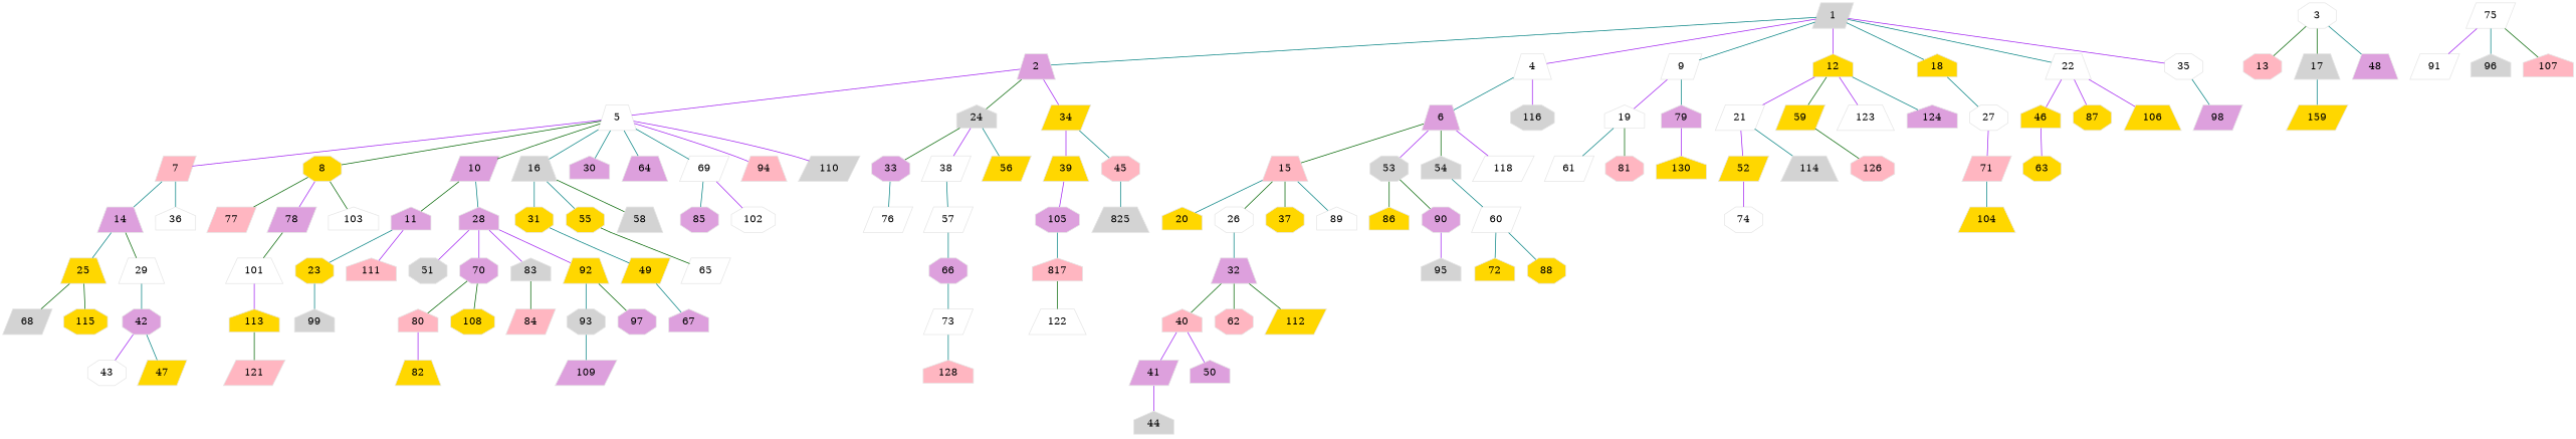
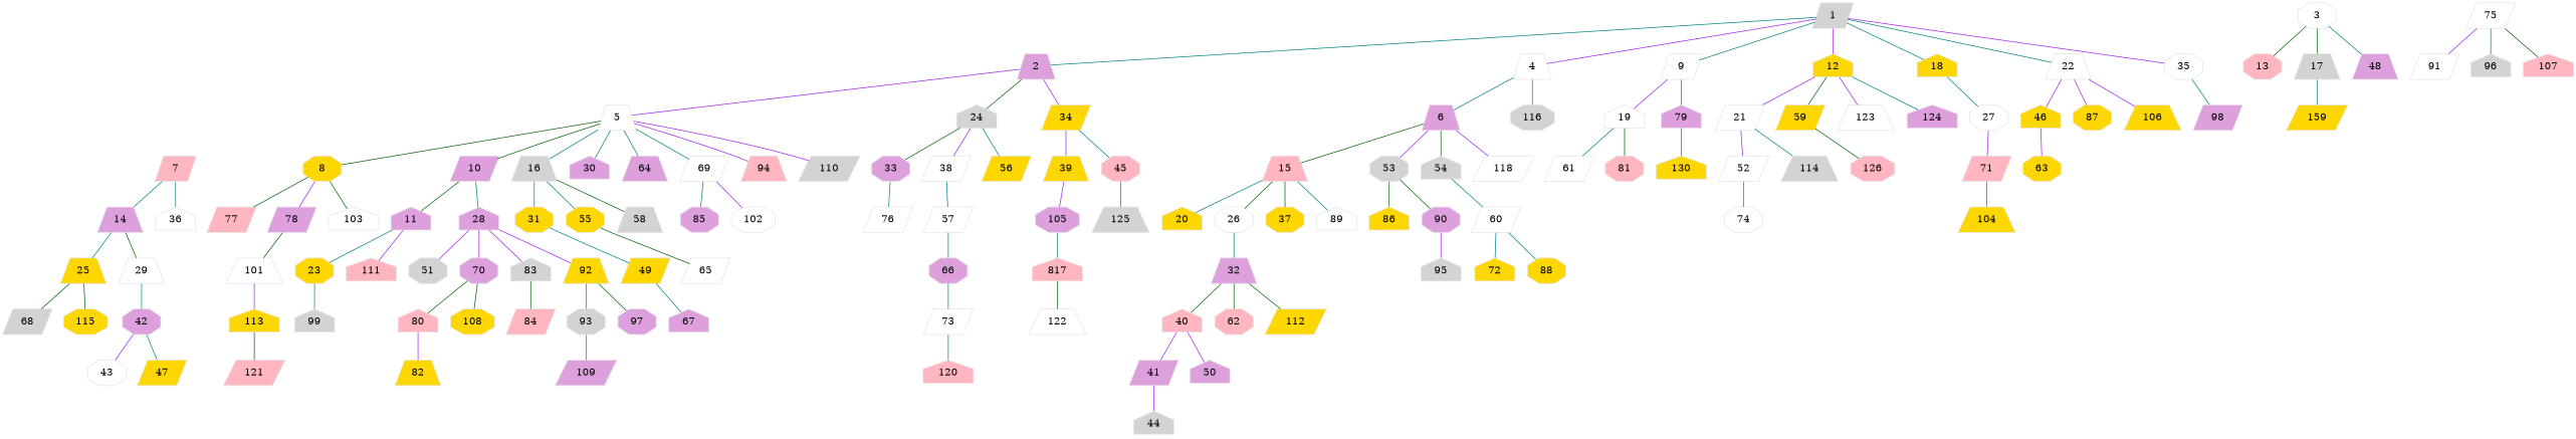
  graph {
    node [color=gray90 fillcolor=white shape=parallelogram style=filled]
    edge [color=teal]
    1 [fillcolor=lightgrey]
    2 [fillcolor=plum shape=trapezium]
    4 [shape=trapezium]
    9
    12 [fillcolor=gold shape=house]
    18 [fillcolor=gold shape=house]
    22 [shape=trapezium]
    35 [shape=octagon]
    5 [shape=trapezium]
    24 [fillcolor=lightgrey shape=house]
    34 [fillcolor=gold]
    6 [fillcolor=plum shape=trapezium]
    116 [fillcolor=lightgrey shape=octagon]
    19 [shape=house]
    79 [fillcolor=plum shape=house]
    21
    59 [fillcolor=gold]
    123 [shape=trapezium]
    124 [fillcolor=plum shape=house]
    27 [shape=octagon]
    46 [fillcolor=gold shape=house]
    87 [fillcolor=gold shape=octagon]
    106 [fillcolor=gold shape=trapezium]
    98 [fillcolor=plum]
    3 [shape=octagon]
    13 [fillcolor=lightpink shape=octagon]
    17 [fillcolor=lightgrey shape=trapezium]
    48 [fillcolor=plum shape=trapezium]
    7 [fillcolor=lightpink]
    8 [fillcolor=gold shape=octagon]
    10 [fillcolor=plum]
    16 [fillcolor=lightgrey shape=trapezium]
    30 [fillcolor=plum shape=house]
    64 [fillcolor=plum shape=trapezium]
    69
    94 [fillcolor=lightpink shape=trapezium]
    110 [fillcolor=lightgrey]
    33 [fillcolor=plum shape=octagon]
    38
    56 [fillcolor=gold]
    39 [fillcolor=gold shape=trapezium]
    45 [fillcolor=lightpink shape=octagon]
    75
    91
    96 [fillcolor=lightgrey shape=house]
    107 [fillcolor=lightpink shape=house]
    n47 [fillcolor=gold label=159]
    15 [fillcolor=lightpink shape=trapezium]
    53 [fillcolor=lightgrey shape=octagon]
    54 [fillcolor=lightgrey shape=house]
    118
    14 [fillcolor=plum shape=trapezium]
    36 [shape=house]
    77 [fillcolor=lightpink]
    78 [fillcolor=plum]
    103 [shape=house]
    11 [fillcolor=plum shape=house]
    28 [fillcolor=plum shape=house]
    31 [fillcolor=gold shape=octagon]
    55 [fillcolor=gold shape=octagon]
    58 [fillcolor=lightgrey shape=trapezium]
    85 [fillcolor=plum shape=octagon]
    102 [shape=octagon]
    20 [fillcolor=gold shape=house]
    26 [shape=octagon]
    37 [fillcolor=gold shape=octagon]
    89 [shape=house]
    86 [fillcolor=gold shape=house]
    90 [fillcolor=plum shape=octagon]
    60
    25 [fillcolor=gold shape=trapezium]
    29 [shape=trapezium]
    101 [shape=trapezium]
    61
    81 [fillcolor=lightpink shape=octagon]
    n76 [fillcolor=gold label=130 shape=house]
    23 [fillcolor=gold shape=octagon]
    111 [fillcolor=lightpink shape=house]
    51 [fillcolor=lightgrey shape=octagon]
    70 [fillcolor=plum shape=octagon]
    83 [fillcolor=lightgrey shape=house]
    92 [fillcolor=gold shape=trapezium]
    99 [fillcolor=lightgrey shape=house]
-   52 [fillcolor=gold]
+   52
    114 [fillcolor=lightgrey shape=trapezium]
    126 [fillcolor=lightpink shape=octagon]
    68 [fillcolor=lightgrey]
    115 [fillcolor=gold shape=octagon]
    42 [fillcolor=plum shape=octagon]
    32 [fillcolor=plum shape=trapezium]
    49 [fillcolor=gold]
    65
    71 [fillcolor=lightpink]
    74 [shape=octagon]
    63 [fillcolor=gold shape=octagon]
    76
    57
    40 [fillcolor=lightpink shape=house]
    62 [fillcolor=lightpink shape=octagon]
    112 [fillcolor=gold]
    104 [fillcolor=gold shape=trapezium]
    80 [fillcolor=lightpink shape=house]
    108 [fillcolor=gold shape=octagon]
    84 [fillcolor=lightpink]
    93 [fillcolor=lightgrey shape=octagon]
    97 [fillcolor=plum shape=octagon]
    43 [shape=octagon]
    47 [fillcolor=gold]
    67 [fillcolor=plum shape=house]
    41 [fillcolor=plum]
    50 [fillcolor=plum shape=house]
    105 [fillcolor=plum shape=octagon]
-   125 [fillcolor=lightgrey shape=trapezium label=825]
+   125 [fillcolor=lightgrey shape=trapezium]
    66 [fillcolor=plum shape=octagon]
    n115 [fillcolor=lightpink label=817 shape=house]
    44 [fillcolor=lightgrey shape=house]
    95 [fillcolor=lightgrey shape=house]
    72 [fillcolor=gold shape=house]
    88 [fillcolor=gold shape=octagon]
    73
-   120 [fillcolor=lightpink shape=house label=128]
+   120 [fillcolor=lightpink shape=house]
    82 [fillcolor=gold shape=trapezium]
    113 [fillcolor=gold shape=house]
    109 [fillcolor=plum]
    121 [fillcolor=lightpink]
    122 [shape=trapezium]
    1 -- 2
    1 -- 4 [color=purple]
    1 -- 9
    1 -- 12 [color=purple]
    1 -- 18
    1 -- 22
    1 -- 35 [color=purple]
    2 -- 5 [color=purple]
    2 -- 24 [color=darkgreen]
    2 -- 34 [color=purple]
    4 -- 6
    4 -- 116 [color=purple]
    9 -- 19 [color=purple]
    9 -- 79
    12 -- 21 [color=purple]
    12 -- 59 [color=darkgreen]
    12 -- 123 [color=purple]
    12 -- 124
    18 -- 27
    22 -- 46 [color=purple]
    22 -- 87 [color=purple]
    22 -- 106 [color=purple]
    35 -- 98
-   5 -- 7 [color=purple]
    5 -- 8 [color=darkgreen]
    5 -- 10 [color=darkgreen]
    5 -- 16
    5 -- 30
    5 -- 64
    5 -- 69
    5 -- 94 [color=purple]
    5 -- 110 [color=purple]
    24 -- 33 [color=darkgreen]
    24 -- 38 [color=purple]
    24 -- 56
    34 -- 39 [color=purple]
    34 -- 45
    6 -- 15 [color=darkgreen]
    6 -- 53 [color=purple]
    6 -- 54 [color=darkgreen]
    6 -- 118 [color=purple]
    19 -- 61
    19 -- 81 [color=darkgreen]
    79 -- n76 [color=purple]
    21 -- 52 [color=purple]
    21 -- 114
    59 -- 126 [color=darkgreen]
    27 -- 71 [color=purple]
    46 -- 63 [color=purple]
    3 -- 13 [color=darkgreen]
    3 -- 17 [color=darkgreen]
    3 -- 48
    17 -- n47
    7 -- 14
    7 -- 36
    8 -- 77 [color=darkgreen]
    8 -- 78 [color=purple]
    8 -- 103 [color=darkgreen]
    10 -- 11 [color=darkgreen]
    10 -- 28
    16 -- 31
    16 -- 55
    16 -- 58 [color=darkgreen]
    69 -- 85
    69 -- 102 [color=purple]
    33 -- 76
    38 -- 57
    39 -- 105 [color=purple]
    45 -- 125
    75 -- 91 [color=purple]
    75 -- 96
    75 -- 107 [color=darkgreen]
    15 -- 20
    15 -- 26 [color=darkgreen]
    15 -- 37 [color=darkgreen]
    15 -- 89
    53 -- 86 [color=darkgreen]
    53 -- 90 [color=darkgreen]
    54 -- 60
    14 -- 25
    14 -- 29 [color=darkgreen]
    78 -- 101 [color=darkgreen]
    11 -- 23
    11 -- 111 [color=purple]
    28 -- 51 [color=purple]
    28 -- 70 [color=purple]
    28 -- 83 [color=purple]
    28 -- 92 [color=purple]
    31 -- 49
    55 -- 65 [color=darkgreen]
    26 -- 32
    90 -- 95 [color=purple]
    60 -- 72
    60 -- 88
    25 -- 68 [color=darkgreen]
    25 -- 115 [color=darkgreen]
    29 -- 42
    101 -- 113 [color=purple]
    23 -- 99
    70 -- 80 [color=darkgreen]
    70 -- 108 [color=darkgreen]
    83 -- 84 [color=darkgreen]
    92 -- 93
    92 -- 97 [color=darkgreen]
    52 -- 74 [color=purple]
    42 -- 43 [color=purple]
    42 -- 47
    32 -- 40 [color=darkgreen]
    32 -- 62 [color=darkgreen]
    32 -- 112 [color=darkgreen]
    49 -- 67
    71 -- 104
    57 -- 66
    40 -- 41 [color=purple]
    40 -- 50 [color=purple]
    80 -- 82 [color=purple]
    93 -- 109
    41 -- 44 [color=purple]
    105 -- n115
    66 -- 73
    n115 -- 122 [color=darkgreen]
    73 -- 120
    113 -- 121 [color=darkgreen]
  }
